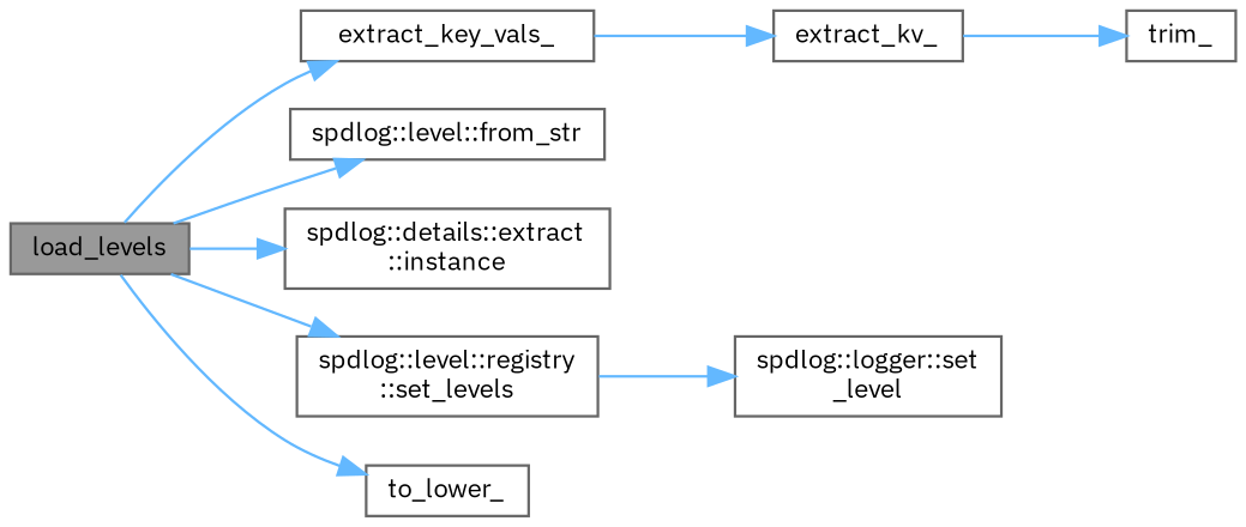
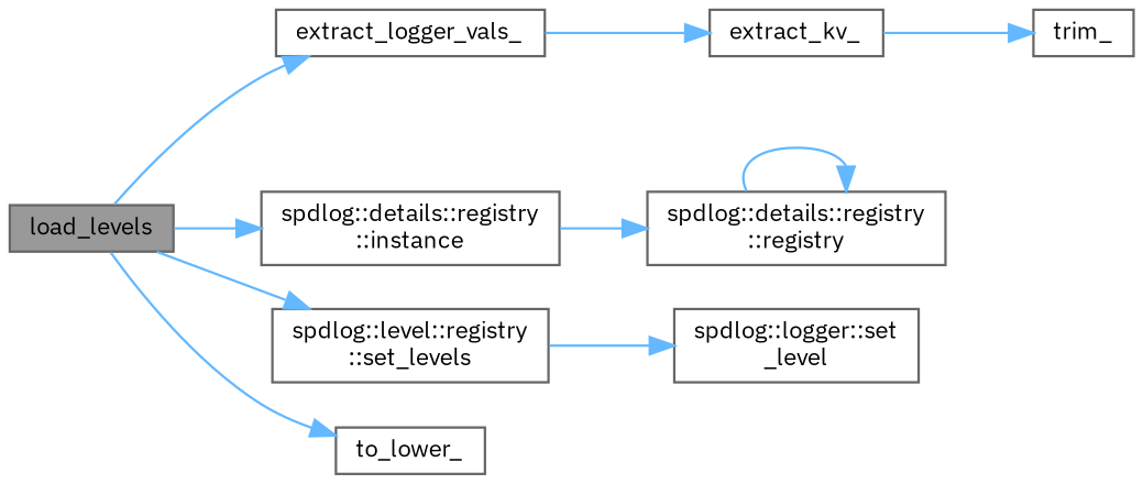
  digraph {
    fontname="IBM Plex Sans"
    rankdir=LR
    node [color=grey40 fillcolor=white fontname="IBM Plex Sans" fontsize=10 shape=box style=filled]
    edge [color=steelblue1 fontname="IBM Plex Sans" fontsize=10 labelfontname=Helvetica labelfontsize=10 style=solid]
    n1 [color=gray40 fillcolor=grey60 fontcolor=black height=0.2 label=load_levels width=0.4]
-   n2 [height=0.2 label=extract_key_vals_ width=0.4]
-   n3 [height=0.2 label="spdlog::level::from_str" width=0.4]
-   n4 [height=0.2 label="spdlog::details::extract\l::instance" width=0.4]
+   n2 [height=0.2 label=extract_logger_vals_ width=0.4]
+   n4 [height=0.2 label="spdlog::details::registry\l::instance" width=0.4]
    n5 [height=0.2 label="spdlog::level::registry\l::set_levels" width=0.4]
    n6 [height=0.2 label=to_lower_ width=0.4]
    n7 [height=0.2 label=extract_kv_ width=0.4]
+   n8 [height=0.2 label="spdlog::details::registry\l::registry" width=0.4]
    n9 [height=0.2 label="spdlog::logger::set\l_level" width=0.4]
    n10 [height=0.2 label=trim_ width=0.4]
    n1 -> n2
-   n1 -> n3
    n1 -> n4
    n1 -> n5
    n1 -> n6
    n2 -> n7
+   n4 -> n8
    n5 -> n9
    n7 -> n10
+   n8 -> n8
  }
